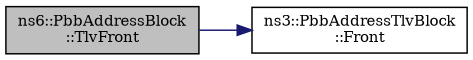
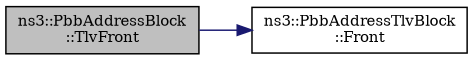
  digraph {
    rankdir=LR
    fontname="DejaVu Serif"
    node [color=black fontname="DejaVu Serif" fontsize=10 shape=record style=filled]
-   n1 [fillcolor=grey75 fontcolor=black height=0.2 label="ns6::PbbAddressBlock\l::TlvFront" width=0.4]
+   n1 [fillcolor=grey75 fontcolor=black height=0.2 label="ns3::PbbAddressBlock\l::TlvFront" width=0.4]
    n2 [fillcolor=white height=0.2 label="ns3::PbbAddressTlvBlock\l::Front" width=0.4]
    n1 -> n2 [color=midnightblue fontname="DejaVu Serif" fontsize=10 labelfontname=Helvetica labelfontsize=10 style=solid]
  }
